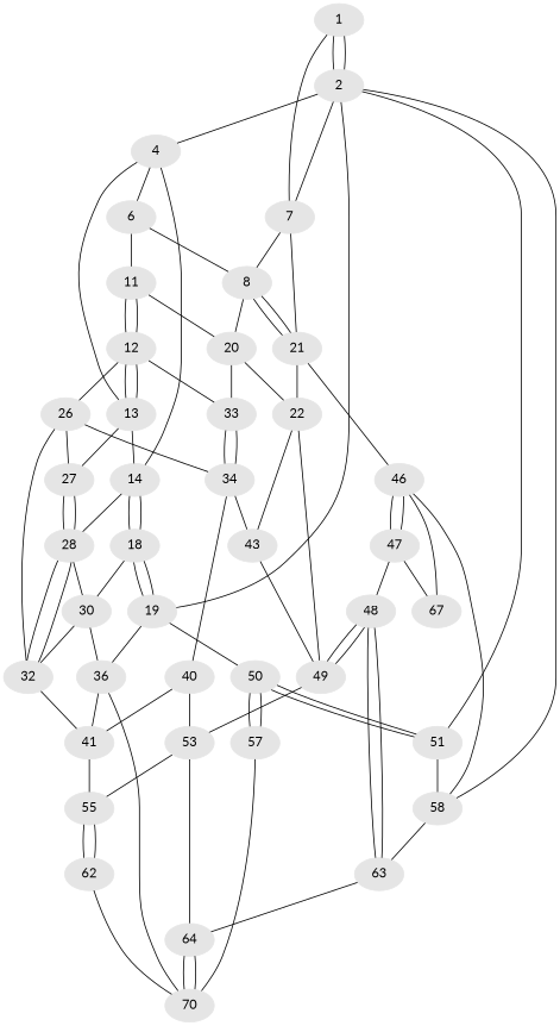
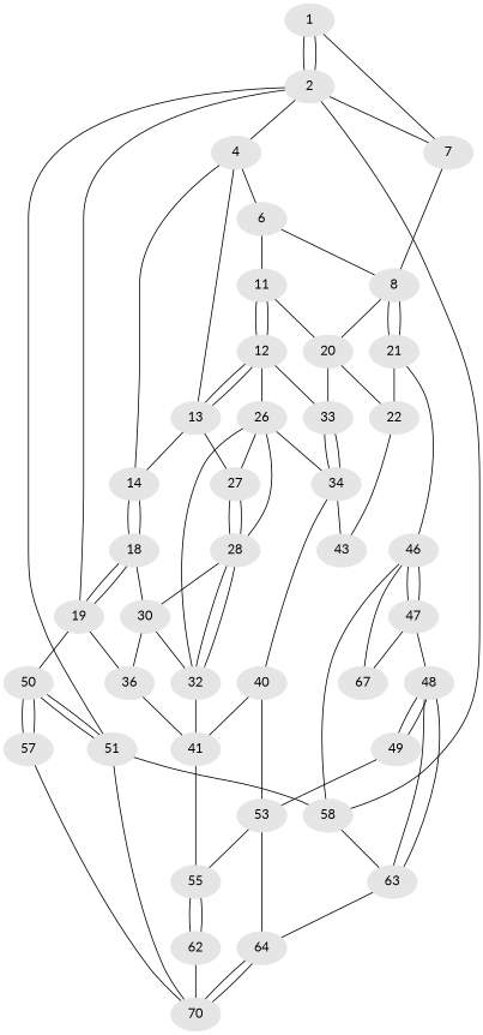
  graph {
    fontname=Lato
    node [color=gray90 fontname=Lato style=filled]
    edge [fontname=Lato]
    2 [super="+3"]
    1
    7 [super="+17"]
    4 [super="+5"]
    19 [super="+37"]
    51 [super="+74"]
    58 [super="+73"]
    8 [super="+9"]
    21 [super="+24"]
    6 [super="+10"]
    13 [super="+16"]
    14 [super="+15"]
    36 [super="+45"]
    50
    70 [super="+71"]
    63 [super="+69"]
    11
    27
    18
    28 [super="+29"]
    20 [super="+23"]
    12 [super="+25"]
    22 [super="+42"]
    46 [super="+59"]
    33
    26 [super="+31"]
    32 [super="+38"]
    34 [super="+39"]
    30 [super="+35"]
    41 [super="+44"]
    57 [super="+61"]
    43
    49 [super="+52"]
    47
    67 [super="+72"]
    53 [super="+54"]
    40
    55 [super="+56"]
    64 [super="+65"]
    62 [super="+66"]
    48
    2 -- 7
    2 -- 4
    2 -- 19
    2 -- 51
    2 -- 58
    1 -- 2
    1 -- 2
    1 -- 7
    7 -- 8
-   7 -- 21
    4 -- 6
    4 -- 13
    4 -- 14
    19 -- 36
    19 -- 50
    51 -- 58 [weight=2]
-   36 -- 70
+   51 -- 70
    58 -- 63
    8 -- 21
    8 -- 21
    8 -- 20
    21 -- 22
    21 -- 46
    6 -- 8
    6 -- 11
    13 -- 14
    13 -- 27
    14 -- 18
    14 -- 18
-   14 -- 28
+   26 -- 28
    36 -- 41
    50 -- 51
    50 -- 51
    50 -- 57
    50 -- 57
    63 -- 64
    11 -- 20
    11 -- 12
    11 -- 12
    27 -- 28
    27 -- 28
    18 -- 19
    18 -- 19
    18 -- 30
    28 -- 32
    28 -- 32
    28 -- 30
    20 -- 22
    20 -- 33
    12 -- 13
    12 -- 13
    12 -- 33
    12 -- 26
    22 -- 43
-   22 -- 49
    46 -- 58
    46 -- 47
    46 -- 47
    46 -- 67
    33 -- 34
    33 -- 34
    26 -- 27
    26 -- 32
    26 -- 34
    32 -- 41
    34 -- 43
    34 -- 40
    30 -- 36
    30 -- 32
    41 -- 55
    57 -- 70
-   43 -- 49
    49 -- 53
    47 -- 67
    47 -- 48
    53 -- 55
    53 -- 64
    40 -- 41
    40 -- 53
    55 -- 62
    55 -- 62
    64 -- 70
    64 -- 70
    62 -- 70
    48 -- 63
    48 -- 63
    48 -- 49
    48 -- 49
  }
